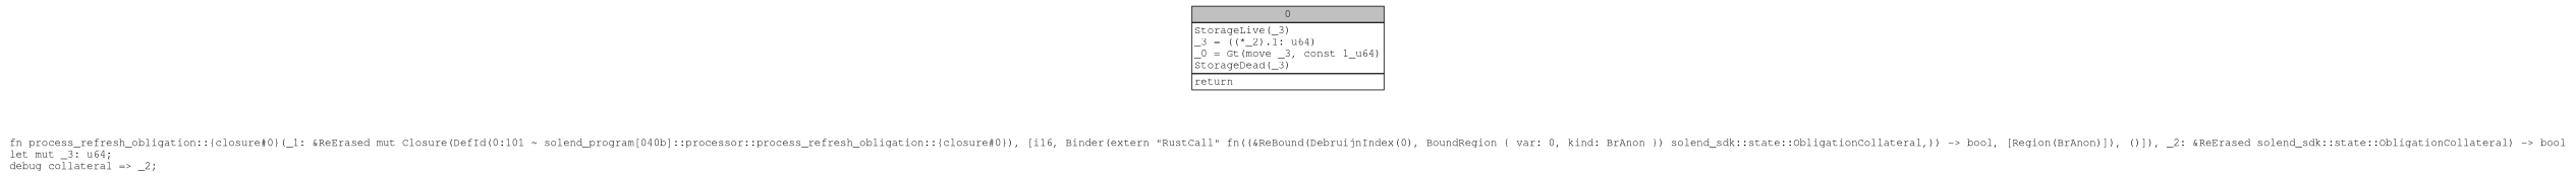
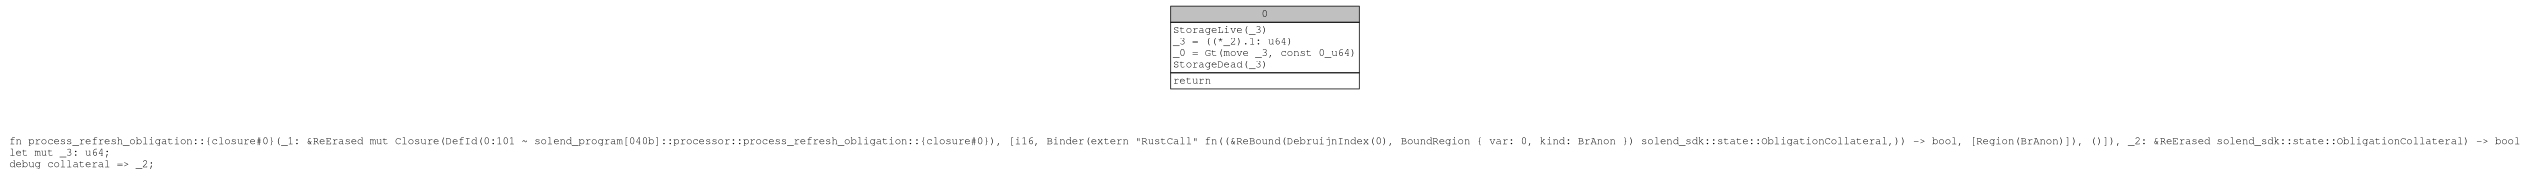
  digraph {
    fontname="Courier, monospace"
    label=<fn process_refresh_obligation::{closure#0}(_1: &amp;ReErased mut Closure(DefId(0:101 ~ solend_program[040b]::processor::process_refresh_obligation::{closure#0}), [i16, Binder(extern &quot;RustCall&quot; fn((&amp;ReBound(DebruijnIndex(0), BoundRegion { var: 0, kind: BrAnon }) solend_sdk::state::ObligationCollateral,)) -&gt; bool, [Region(BrAnon)]), ()]), _2: &amp;ReErased solend_sdk::state::ObligationCollateral) -&gt; bool<br align="left"/>let mut _3: u64;<br align="left"/>debug collateral =&gt; _2;<br align="left"/>>
-   n1 [fontname="Courier, monospace" label=<<table border="0" cellborder="1" cellspacing="0"><tr><td bgcolor="gray" align="center" colspan="1">0</td></tr><tr><td align="left" balign="left">StorageLive(_3)<br/>_3 = ((*_2).1: u64)<br/>_0 = Gt(move _3, const 1_u64)<br/>StorageDead(_3)<br/></td></tr><tr><td align="left">return</td></tr></table>> shape=none]
+   n1 [fontname="Courier, monospace" label=<<table border="0" cellborder="1" cellspacing="0"><tr><td bgcolor="gray" align="center" colspan="1">0</td></tr><tr><td align="left" balign="left">StorageLive(_3)<br/>_3 = ((*_2).1: u64)<br/>_0 = Gt(move _3, const 0_u64)<br/>StorageDead(_3)<br/></td></tr><tr><td align="left">return</td></tr></table>> shape=none]
  }
